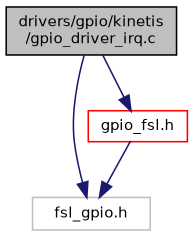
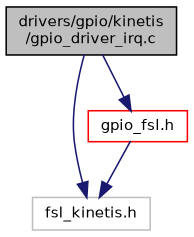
  digraph {
    node [fillcolor=white fontname=Helvetica fontsize=10 shape=record style=filled]
    edge [color=midnightblue fontname=Helvetica fontsize=10 labelfontname=Helvetica labelfontsize=10 style=solid]
    n1 [color=black fillcolor=grey75 fontcolor=black height=0.2 label="drivers/gpio/kinetis\l/gpio_driver_irq.c" width=0.4]
-   n2 [color=grey75 height=0.2 label="fsl_gpio.h" width=0.4]
+   n2 [color=grey75 height=0.2 label="fsl_kinetis.h" width=0.4]
    n3 [color=red height=0.2 label="gpio_fsl.h" width=0.4]
    n1 -> n2
    n1 -> n3
    n3 -> n2
  }
